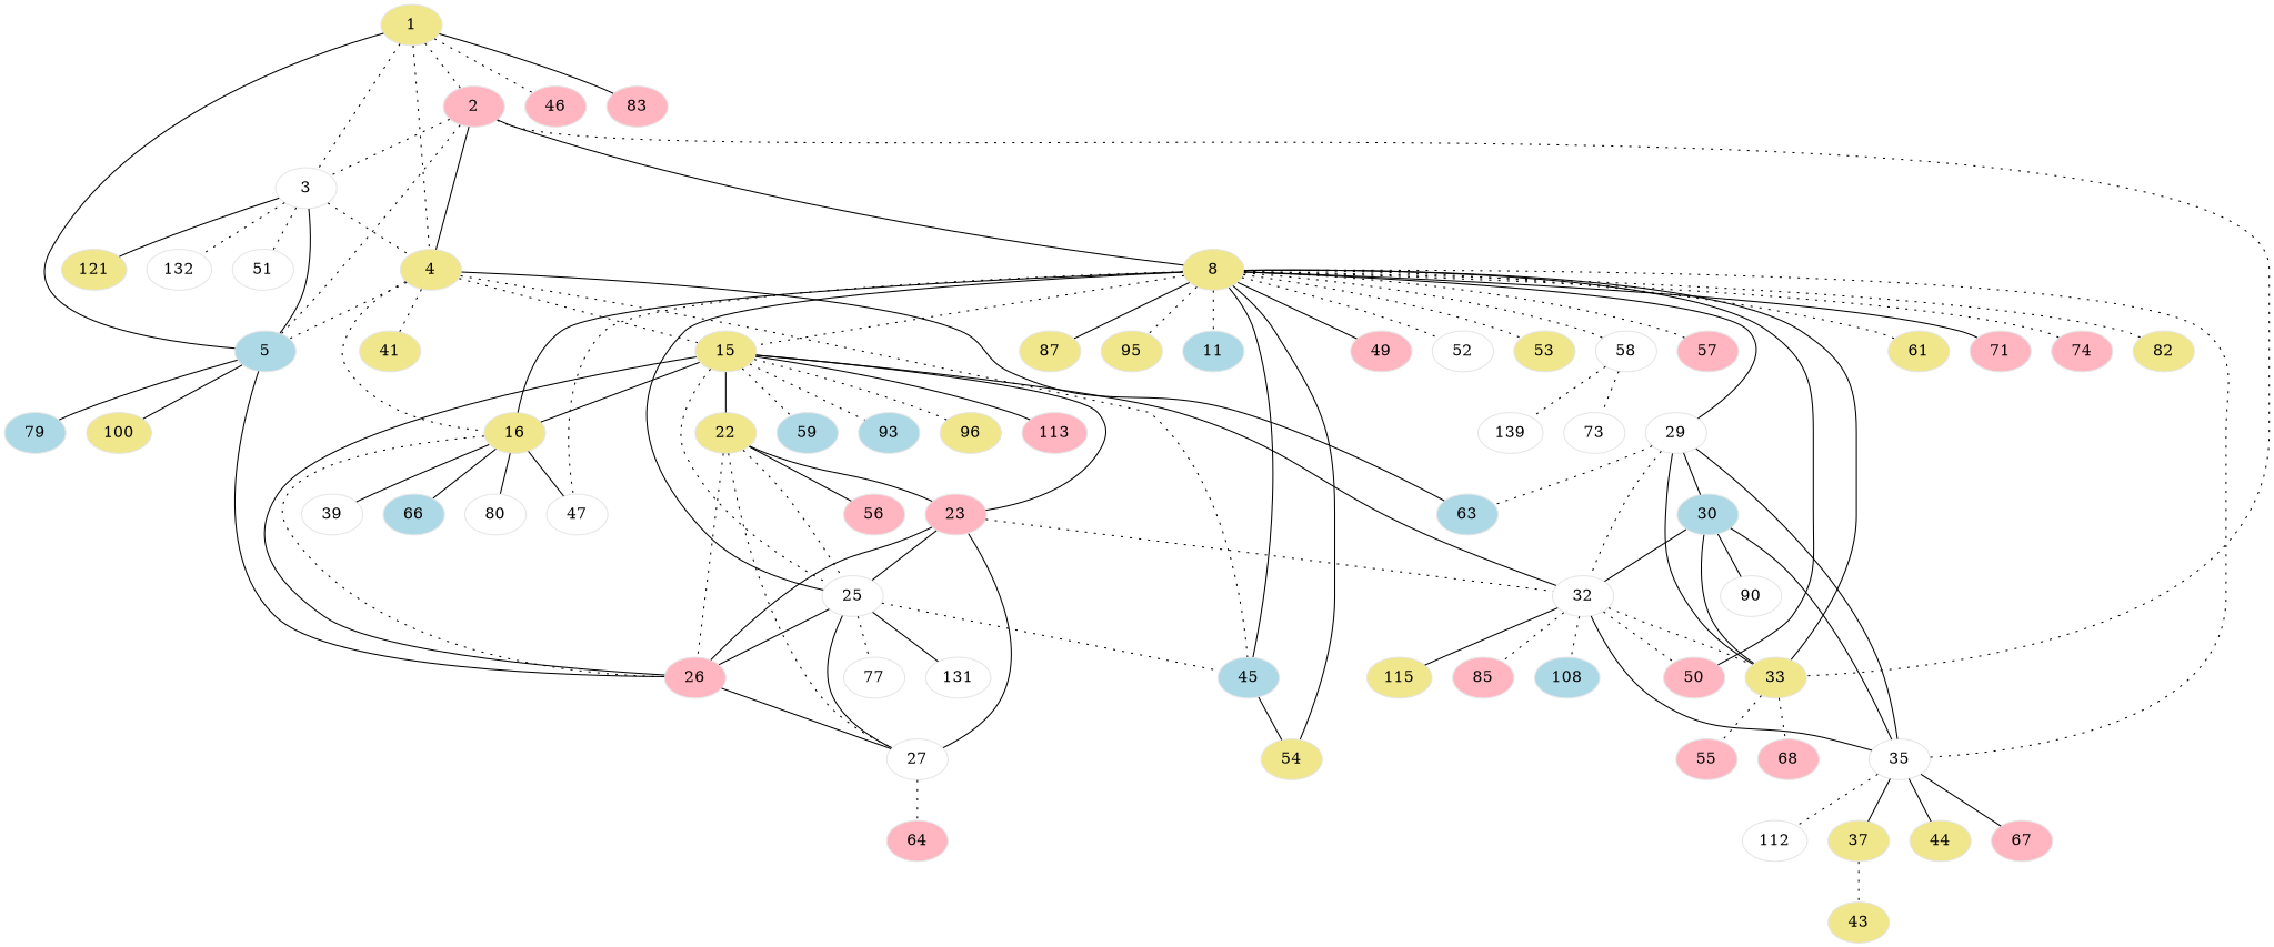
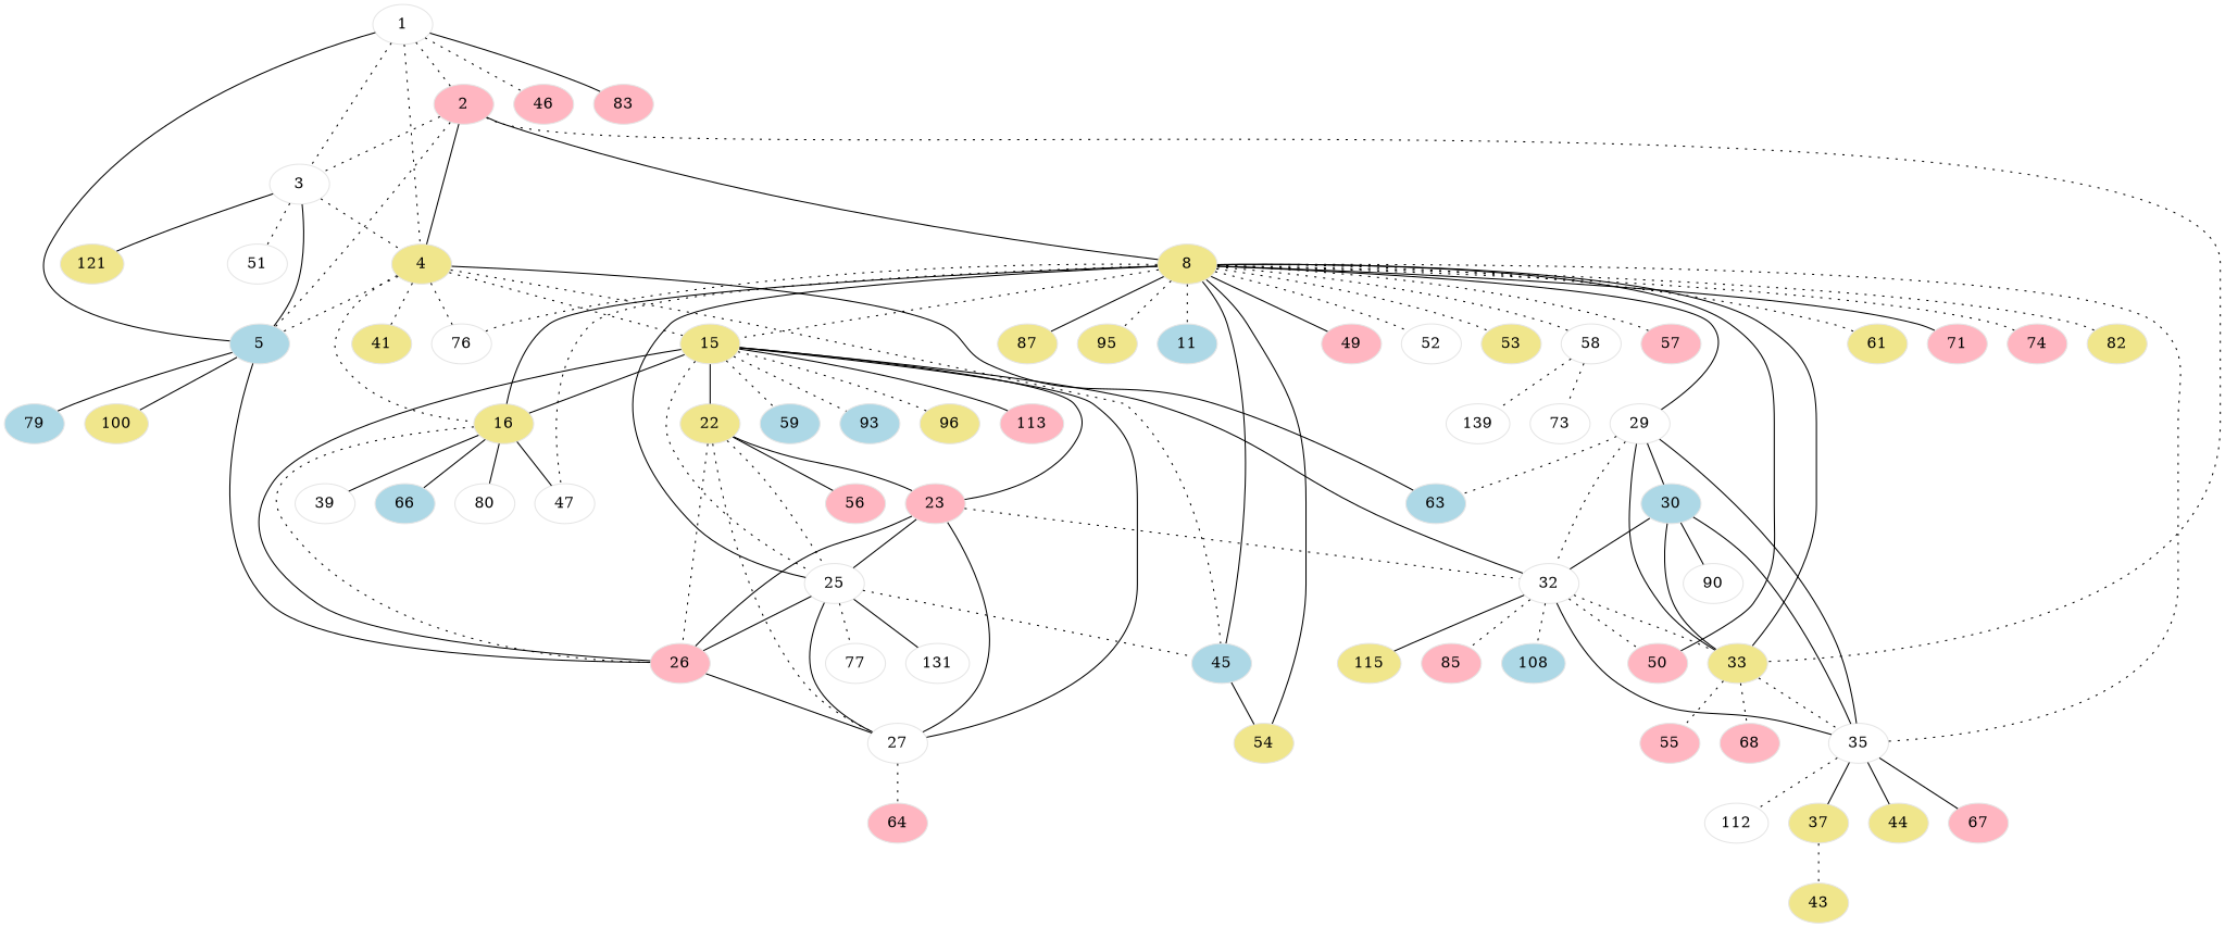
  graph {
    node [color=gray90 fillcolor=khaki style=filled]
    edge [style=dotted]
    2 [fillcolor=lightpink]
-   1
+   1 [fillcolor=white]
    3 [fillcolor=white]
    4 [super="+6+92+104+130+60+7"]
    5 [fillcolor=lightblue]
    46 [fillcolor=lightpink]
    83 [fillcolor=lightpink]
    8 [super="+12+94+135+13+9"]
    33 [super="+69+110+34+42"]
    51 [fillcolor=white]
    121
-   132 [fillcolor=white]
    15 [super="+18"]
    16 [super="+119+116+17"]
    41
    45 [fillcolor=lightblue]
    63 [fillcolor=lightblue]
+   76 [fillcolor=white]
    26 [fillcolor=lightpink]
    79 [fillcolor=lightblue]
    100
    11 [fillcolor=lightblue]
    25 [fillcolor=white]
    29 [fillcolor=white super="+31+97+129"]
    35 [fillcolor=white]
    47 [fillcolor=white super="+126"]
    49 [fillcolor=lightpink]
    50 [fillcolor=lightpink super="+128"]
    52 [fillcolor=white]
    53
    54
    57 [fillcolor=lightpink]
    58 [fillcolor=white]
    61
    71 [fillcolor=lightpink]
    74 [fillcolor=lightpink]
    82 [super="+102"]
    87
    95
    55 [fillcolor=lightpink]
    68 [fillcolor=lightpink]
    22
    23 [fillcolor=lightpink super="+24+38+86"]
    27 [fillcolor=white super="+123"]
    32 [fillcolor=white super="+36"]
    59 [fillcolor=lightblue]
    93 [fillcolor=lightblue]
    96
    113 [fillcolor=lightpink]
    39 [fillcolor=white]
    66 [fillcolor=lightblue]
    80 [fillcolor=white super="+124"]
    77 [fillcolor=white]
    131 [fillcolor=white]
    30 [fillcolor=lightblue]
    37 [super="+40"]
    44
    67 [fillcolor=lightpink]
    112 [fillcolor=white]
    73 [fillcolor=white]
    139 [fillcolor=white]
    56 [fillcolor=lightpink super="+81"]
    64 [fillcolor=lightpink]
    85 [fillcolor=lightpink]
    108 [fillcolor=lightblue]
    115 [super="+118"]
    90 [fillcolor=white]
    43
    2 -- 3
    2 -- 4 [style=solid weight=3]
    2 -- 5
    2 -- 8 [style=solid]
    2 -- 33
    1 -- 2
    1 -- 3
    1 -- 4 [weight=3]
    1 -- 5 [style=solid]
    1 -- 46
    1 -- 83 [style=solid]
    3 -- 4 [weight=3]
    3 -- 5 [style=solid]
    3 -- 51
    3 -- 121 [style=solid]
-   3 -- 132
    4 -- 5 [weight=3]
    4 -- 15
    4 -- 16
    4 -- 41
    4 -- 45
    4 -- 63 [style=solid]
+   4 -- 76
    5 -- 26 [style=solid]
    5 -- 79 [style=solid]
    5 -- 100 [style=solid]
    8 -- 33 [style=solid]
    8 -- 15 [weight=3]
    8 -- 16 [style=solid weight=4]
    8 -- 45 [style=solid]
+   8 -- 76
    8 -- 11 [weight=6]
    8 -- 25 [style=solid]
    8 -- 29 [style=solid]
    8 -- 35
    8 -- 47
    8 -- 49 [style=solid]
    8 -- 50 [style=solid]
    8 -- 52
    8 -- 53
    8 -- 54 [style=solid]
    8 -- 57
    8 -- 58
    8 -- 61
    8 -- 71 [style=solid]
    8 -- 74
    8 -- 82
    8 -- 87 [style=solid]
    8 -- 95
+   33 -- 35 [weight=2]
    33 -- 55
    33 -- 68
    15 -- 16 [style=solid weight=8]
    15 -- 26 [style=solid]
    15 -- 25
    15 -- 22 [style=solid]
    15 -- 23 [style=solid weight=2]
+   15 -- 27 [style=solid]
    15 -- 32 [style=solid]
    15 -- 59
    15 -- 93
    15 -- 96
    15 -- 113 [style=solid]
    16 -- 26
    16 -- 47 [style=solid]
    16 -- 39 [style=solid]
    16 -- 66 [style=solid]
    16 -- 80 [style=solid]
    45 -- 54 [style=solid]
    26 -- 27 [style=solid]
    25 -- 45
    25 -- 26 [style=solid]
    25 -- 27 [style=solid]
    25 -- 77
    25 -- 131 [style=solid]
    29 -- 33 [style=solid weight=4]
    29 -- 63
    29 -- 35 [style=solid weight=2]
    29 -- 32 [weight=2]
    29 -- 30 [style=solid weight=2]
    35 -- 37 [style=solid]
    35 -- 44 [style=solid]
    35 -- 67 [style=solid]
    35 -- 112
    58 -- 73
    58 -- 139
    22 -- 26
    22 -- 25
    22 -- 23 [style=solid weight=2]
    22 -- 27
    22 -- 56 [style=solid]
    23 -- 26 [style=solid weight=2]
    23 -- 25 [style=solid weight=2]
    23 -- 27 [style=solid weight=2]
    23 -- 32
    27 -- 64
    32 -- 33 [weight=2]
    32 -- 35 [style=solid]
    32 -- 50
    32 -- 85
    32 -- 108
    32 -- 115 [style=solid]
    30 -- 33 [style=solid weight=2]
    30 -- 35 [style=solid]
    30 -- 32 [style=solid]
    30 -- 90 [style=solid]
    37 -- 43
  }
